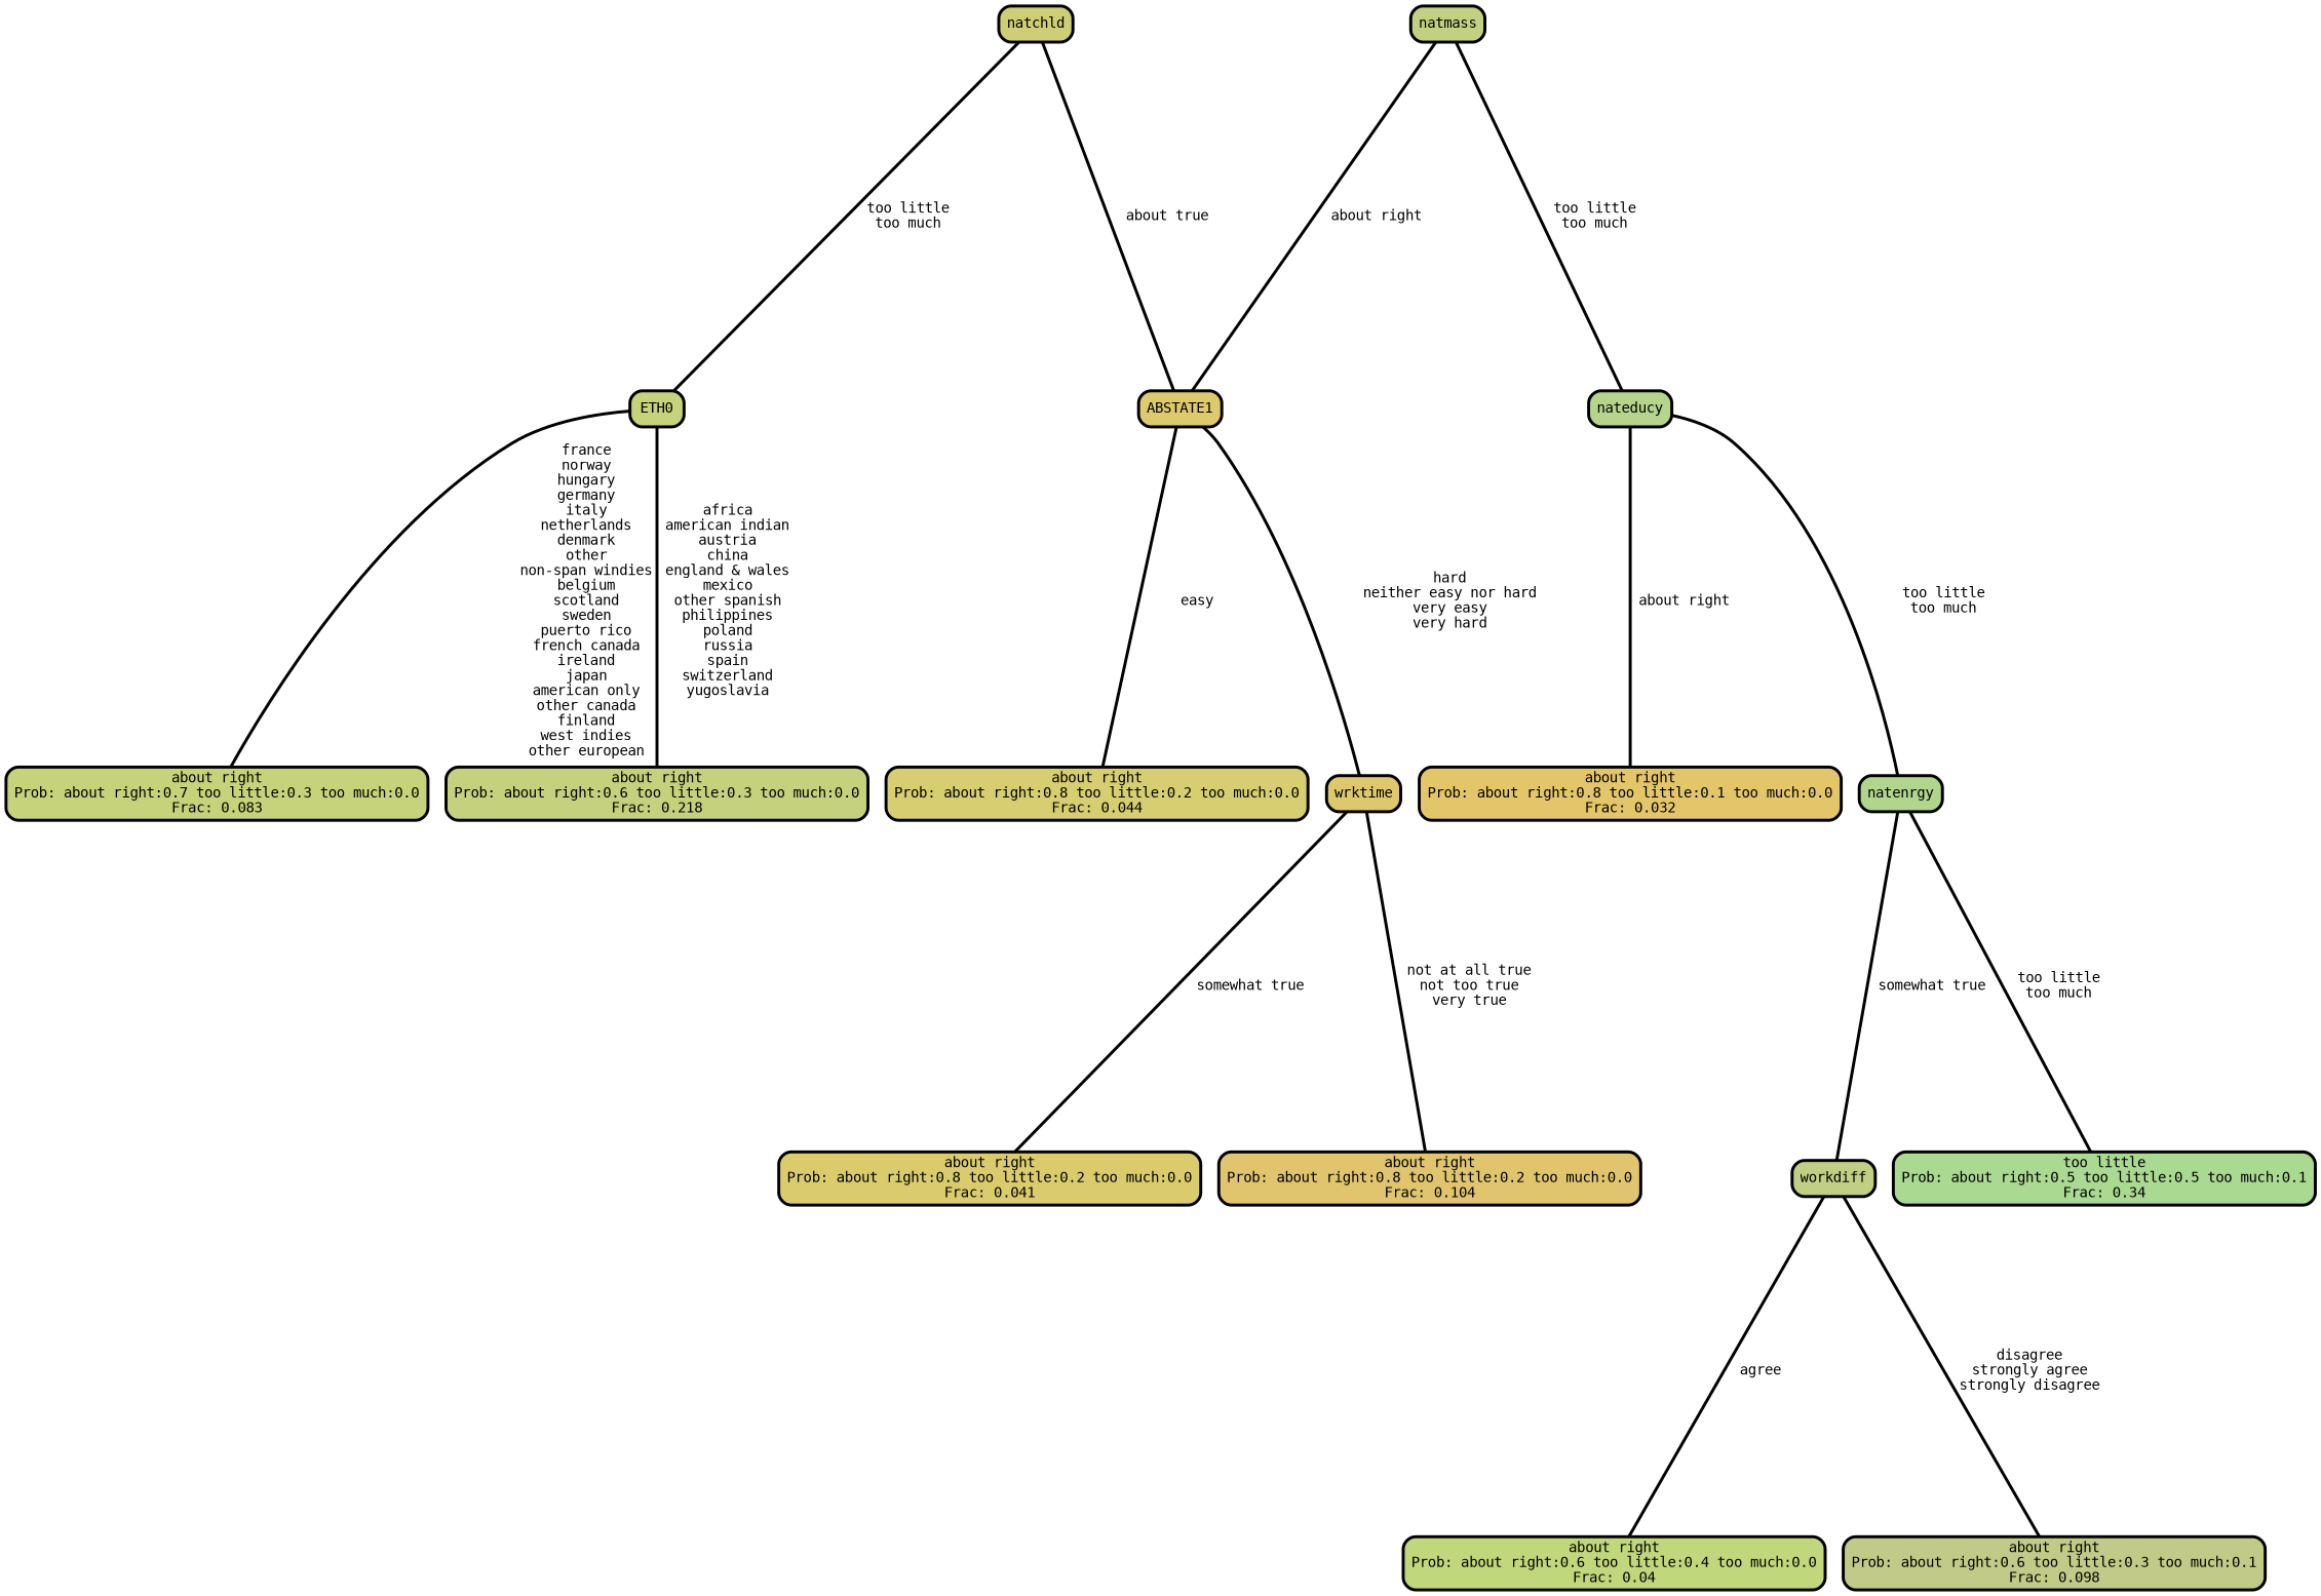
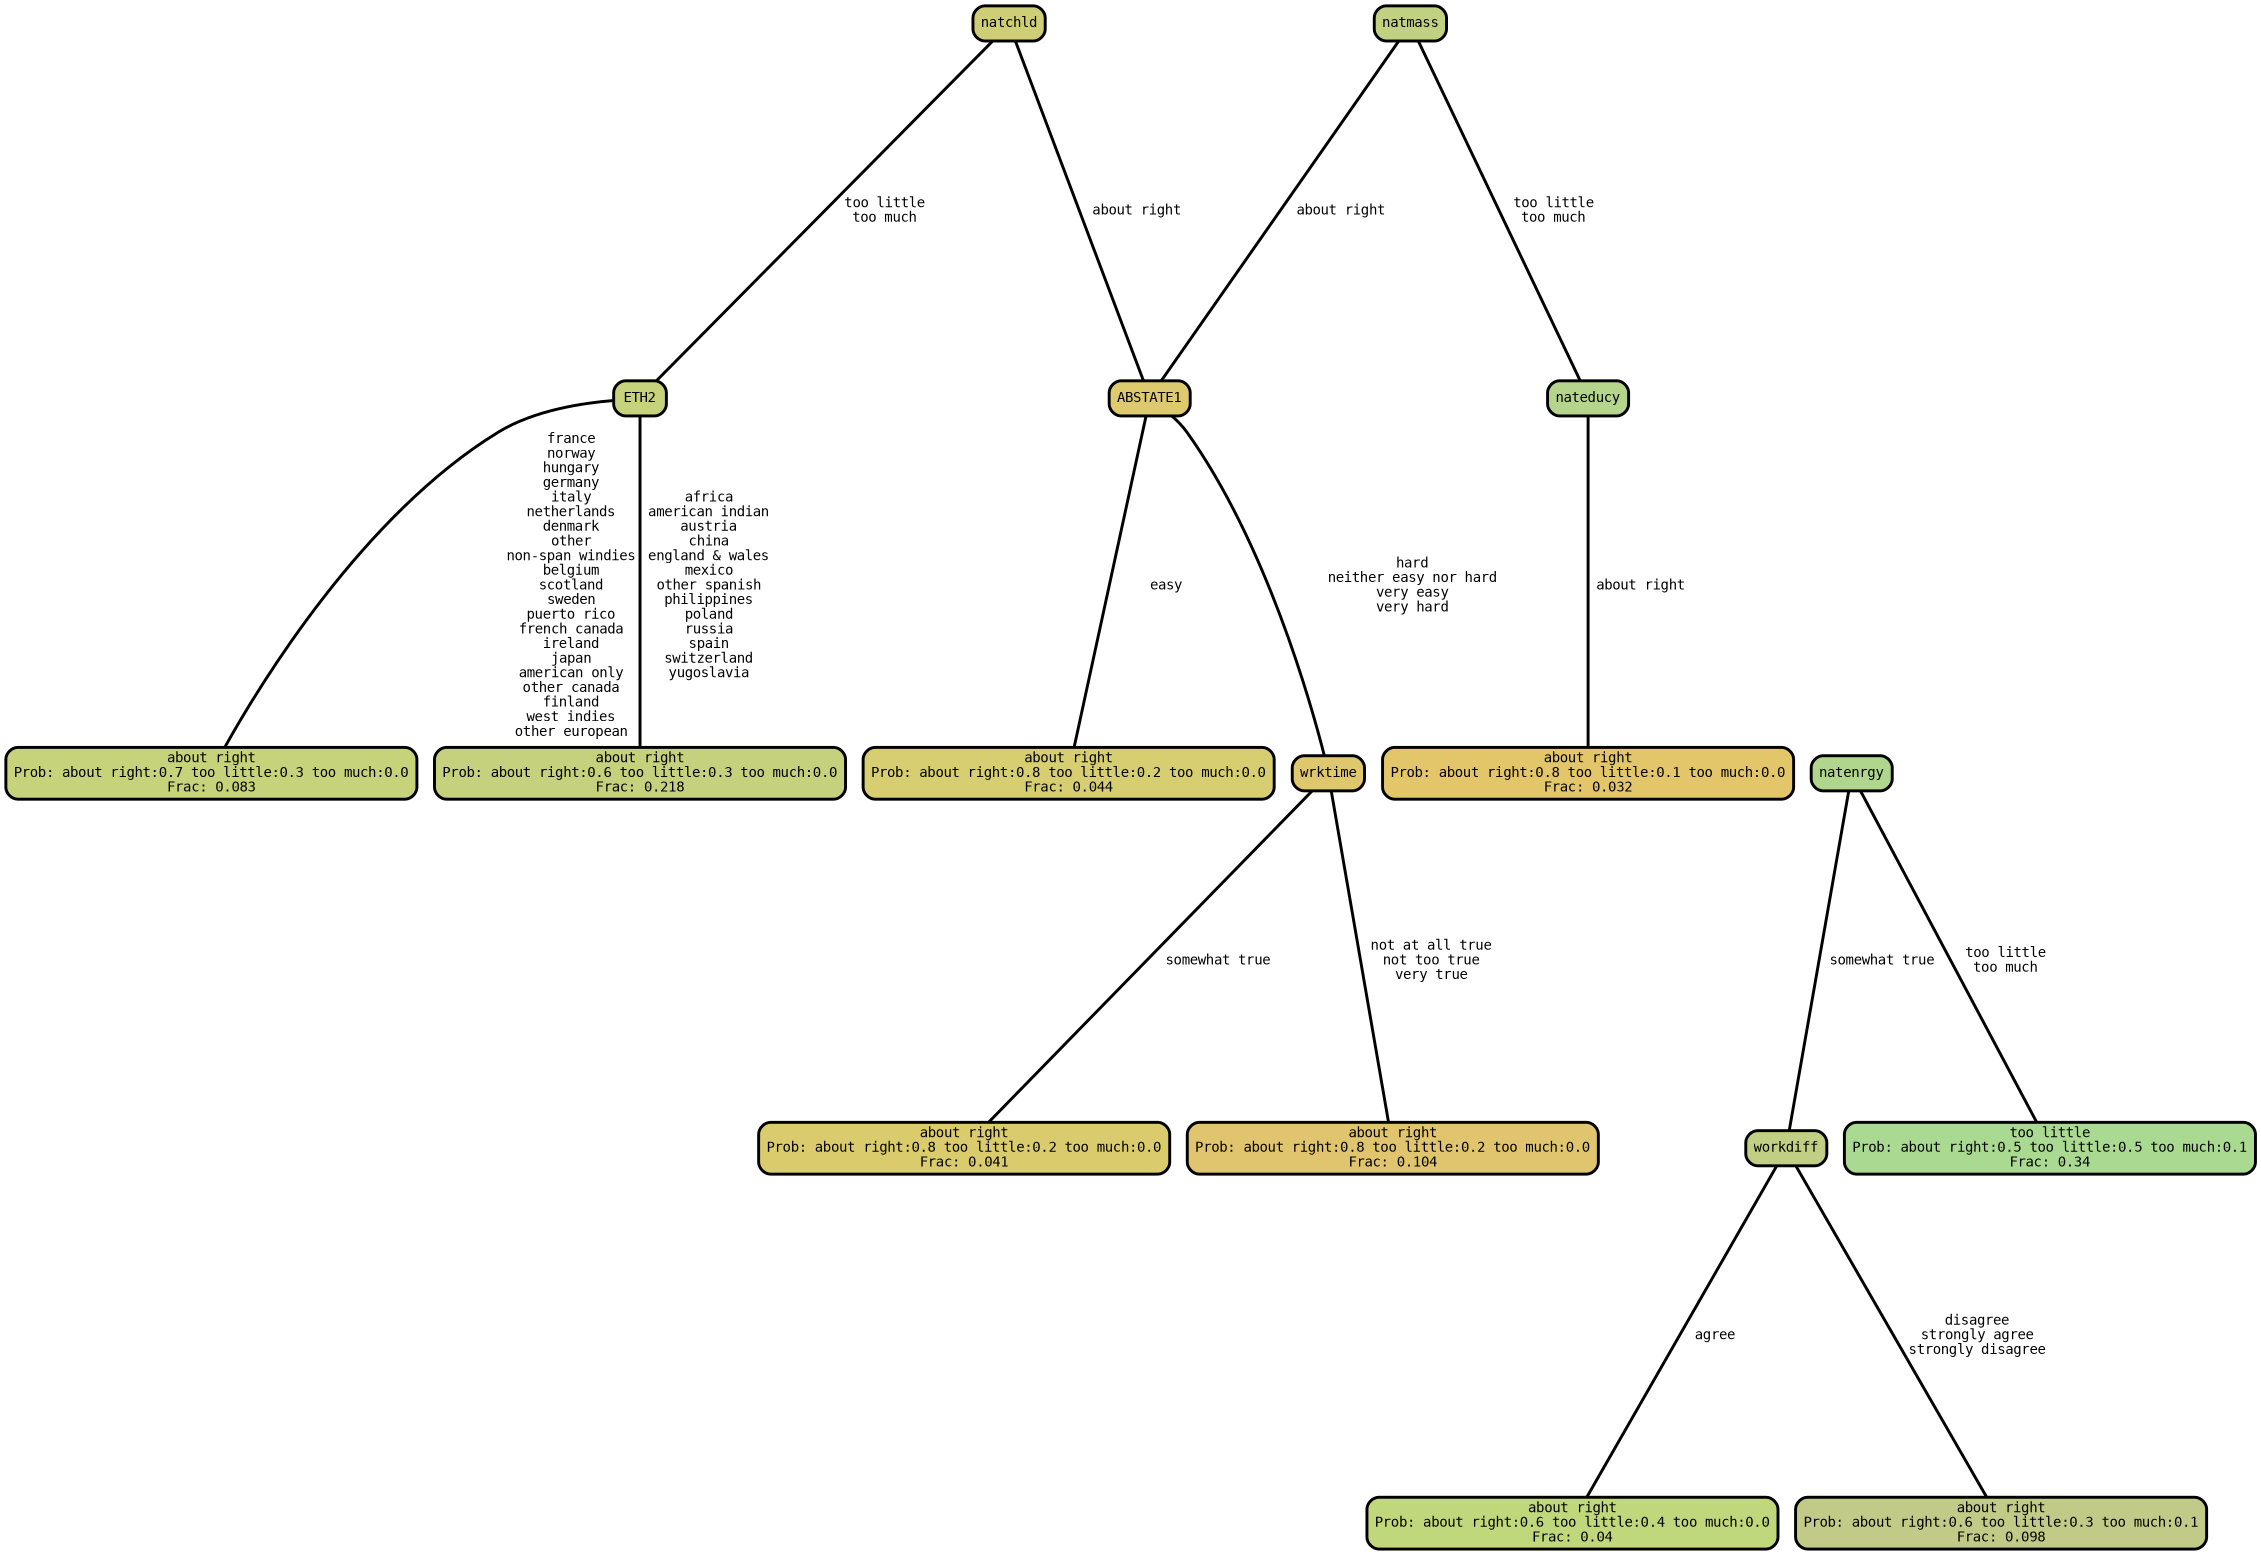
  graph {
    fontname="DejaVu Sans Mono"
    ranksep="0 equally"
    splines=straight
    node [color=black fontcolor=black fontname="DejaVu Sans Mono" penwidth=3 shape=box style="filled, rounded"]
    edge [color=black fontname="DejaVu Sans Mono" penwidth=3]
    n1 [fillcolor="#d6ce70" label="about right\nProb: about right:0.8 too little:0.2 too much:0.0\nFrac: 0.044"]
    n2 [fillcolor="#ddc96e" label=ABSTATE1]
    n3 [fillcolor="#dfc76e" label=wrktime]
    n4 [fillcolor="#dacc6d" label="about right\nProb: about right:0.8 too little:0.2 too much:0.0\nFrac: 0.041"]
    n5 [fillcolor="#e0c56e" label="about right\nProb: about right:0.8 too little:0.2 too much:0.0\nFrac: 0.104"]
    n6 [fillcolor="#cece77" label=natchld]
-   n7 [fillcolor="#c6d27c" label=ETH0]
+   n7 [fillcolor="#c6d27c" label=ETH2]
    n8 [fillcolor="#c6d37a" label="about right\nProb: about right:0.7 too little:0.3 too much:0.0\nFrac: 0.083"]
    n9 [fillcolor="#c5d17d" label="about right\nProb: about right:0.6 too little:0.3 too much:0.0\nFrac: 0.218"]
    n10 [fillcolor="#c1d181" label=natmass]
    n11 [fillcolor="#b4d58b" label=nateducy]
    n12 [fillcolor="#e4c66a" label="about right\nProb: about right:0.8 too little:0.1 too much:0.0\nFrac: 0.032"]
    n13 [fillcolor="#b0d68d" label=natenrgy]
    n14 [fillcolor="#c1cf84" label=workdiff]
    n15 [fillcolor="#aad991" label="too little\nProb: about right:0.5 too little:0.5 too much:0.1\nFrac: 0.34"]
    n16 [fillcolor="#c1d77c" label="about right\nProb: about right:0.6 too little:0.4 too much:0.0\nFrac: 0.04"]
    n17 [fillcolor="#c1cb87" label="about right\nProb: about right:0.6 too little:0.3 too much:0.1\nFrac: 0.098"]
    subgraph sub_1 {
      rank=same
    }
    n2 -- n1 [label=" easy"]
    n2 -- n3 [label=" hard\n neither easy nor hard\n very easy\n very hard"]
    n3 -- n4 [label=" somewhat true"]
    n3 -- n5 [label=" not at all true\n not too true\n very true"]
-   n6 -- n2 [label=" about true"]
+   n6 -- n2 [label=" about right"]
    n6 -- n7 [label=" too little\n too much"]
    n7 -- n8 [label=" france\n norway\n hungary\n germany\n italy\n netherlands\n denmark\n other\n non-span windies\n belgium\n scotland\n sweden\n puerto rico\n french canada\n ireland\n japan\n american only\n other canada\n finland\n west indies\n other european"]
    n7 -- n9 [label=" africa\n american indian\n austria\n china\n england & wales\n mexico\n other spanish\n philippines\n poland\n russia\n spain\n switzerland\n yugoslavia"]
    n10 -- n2 [label=" about right"]
    n10 -- n11 [label=" too little\n too much"]
    n11 -- n12 [label=" about right"]
-   n11 -- n13 [label=" too little\n too much"]
    n13 -- n14 [label=" somewhat true"]
    n13 -- n15 [label=" too little\n too much"]
    n14 -- n16 [label=" agree"]
    n14 -- n17 [label=" disagree\n strongly agree\n strongly disagree"]
  }
